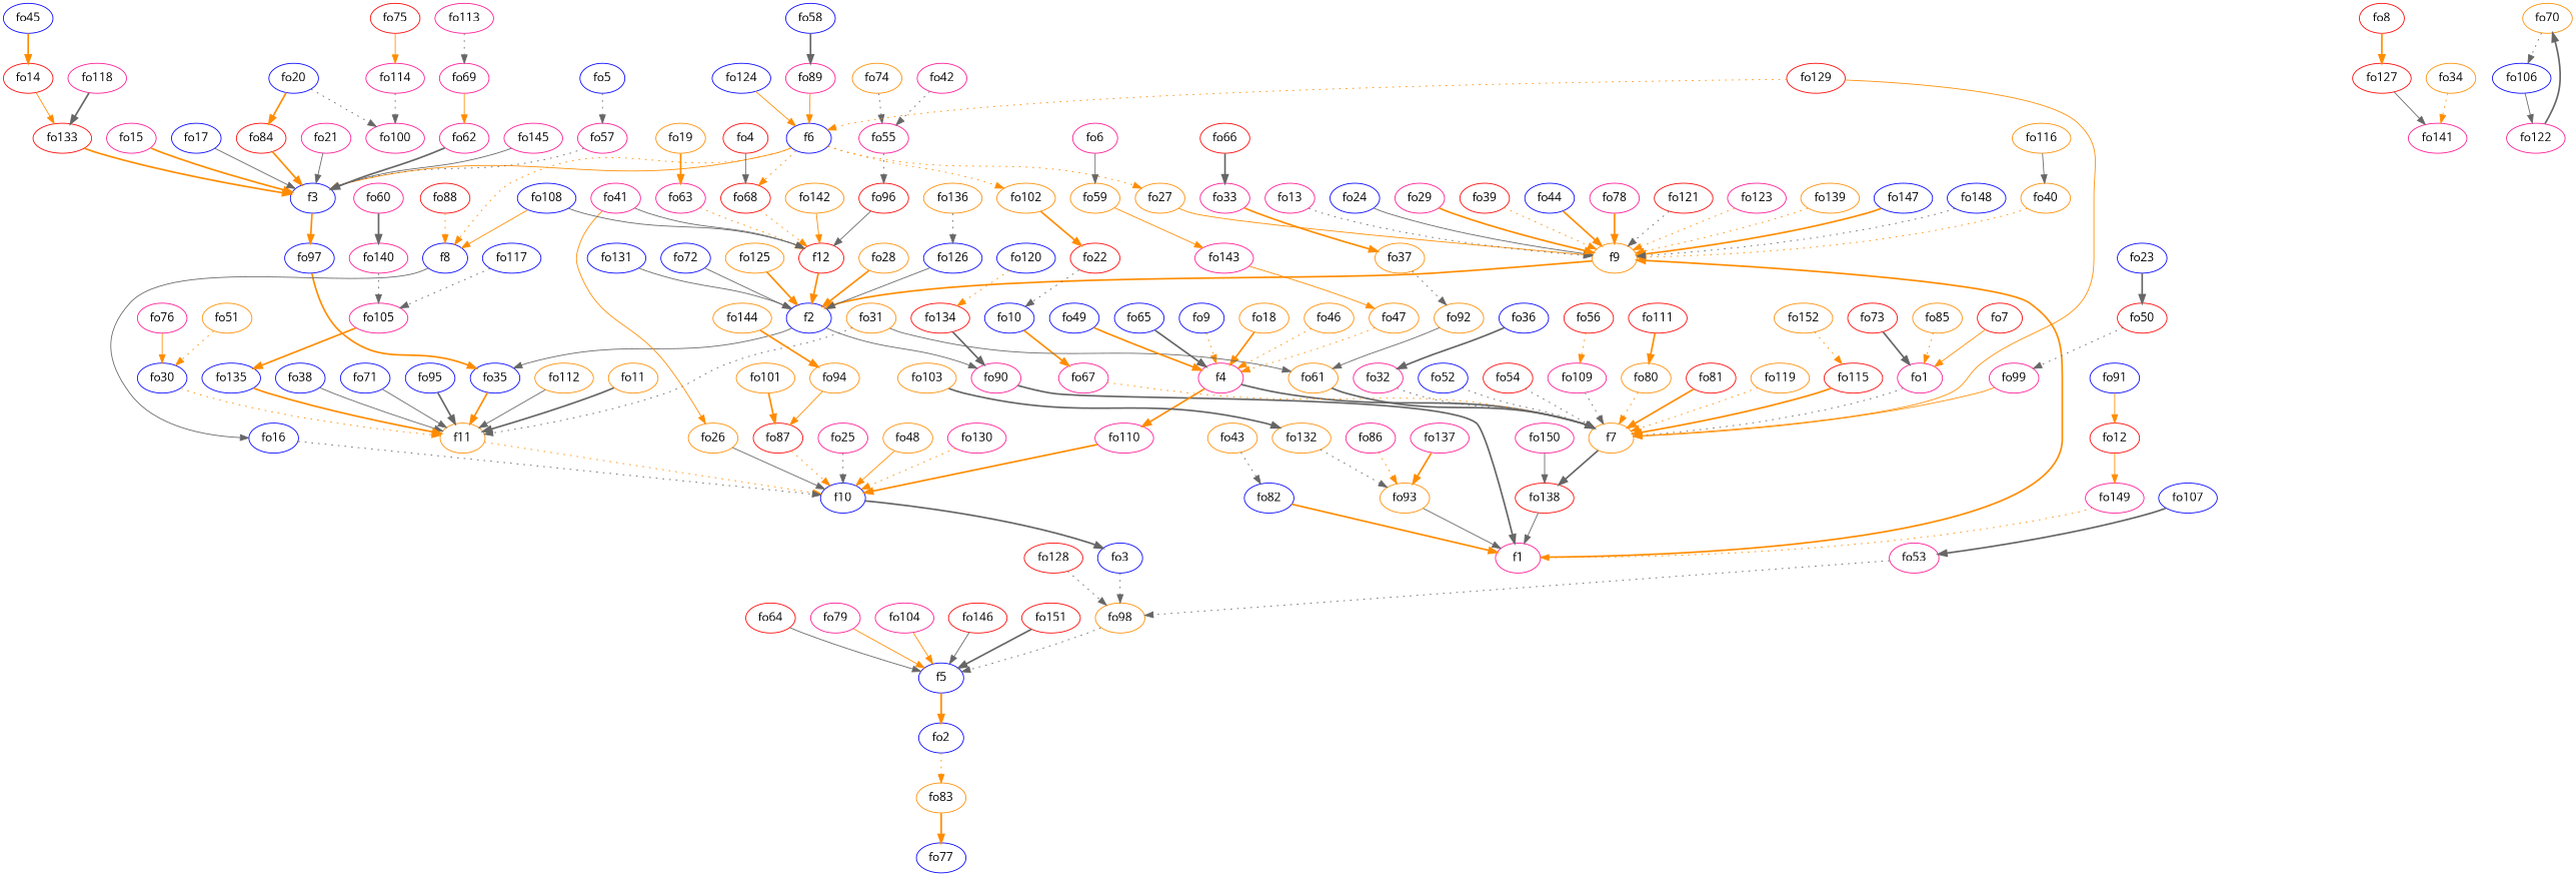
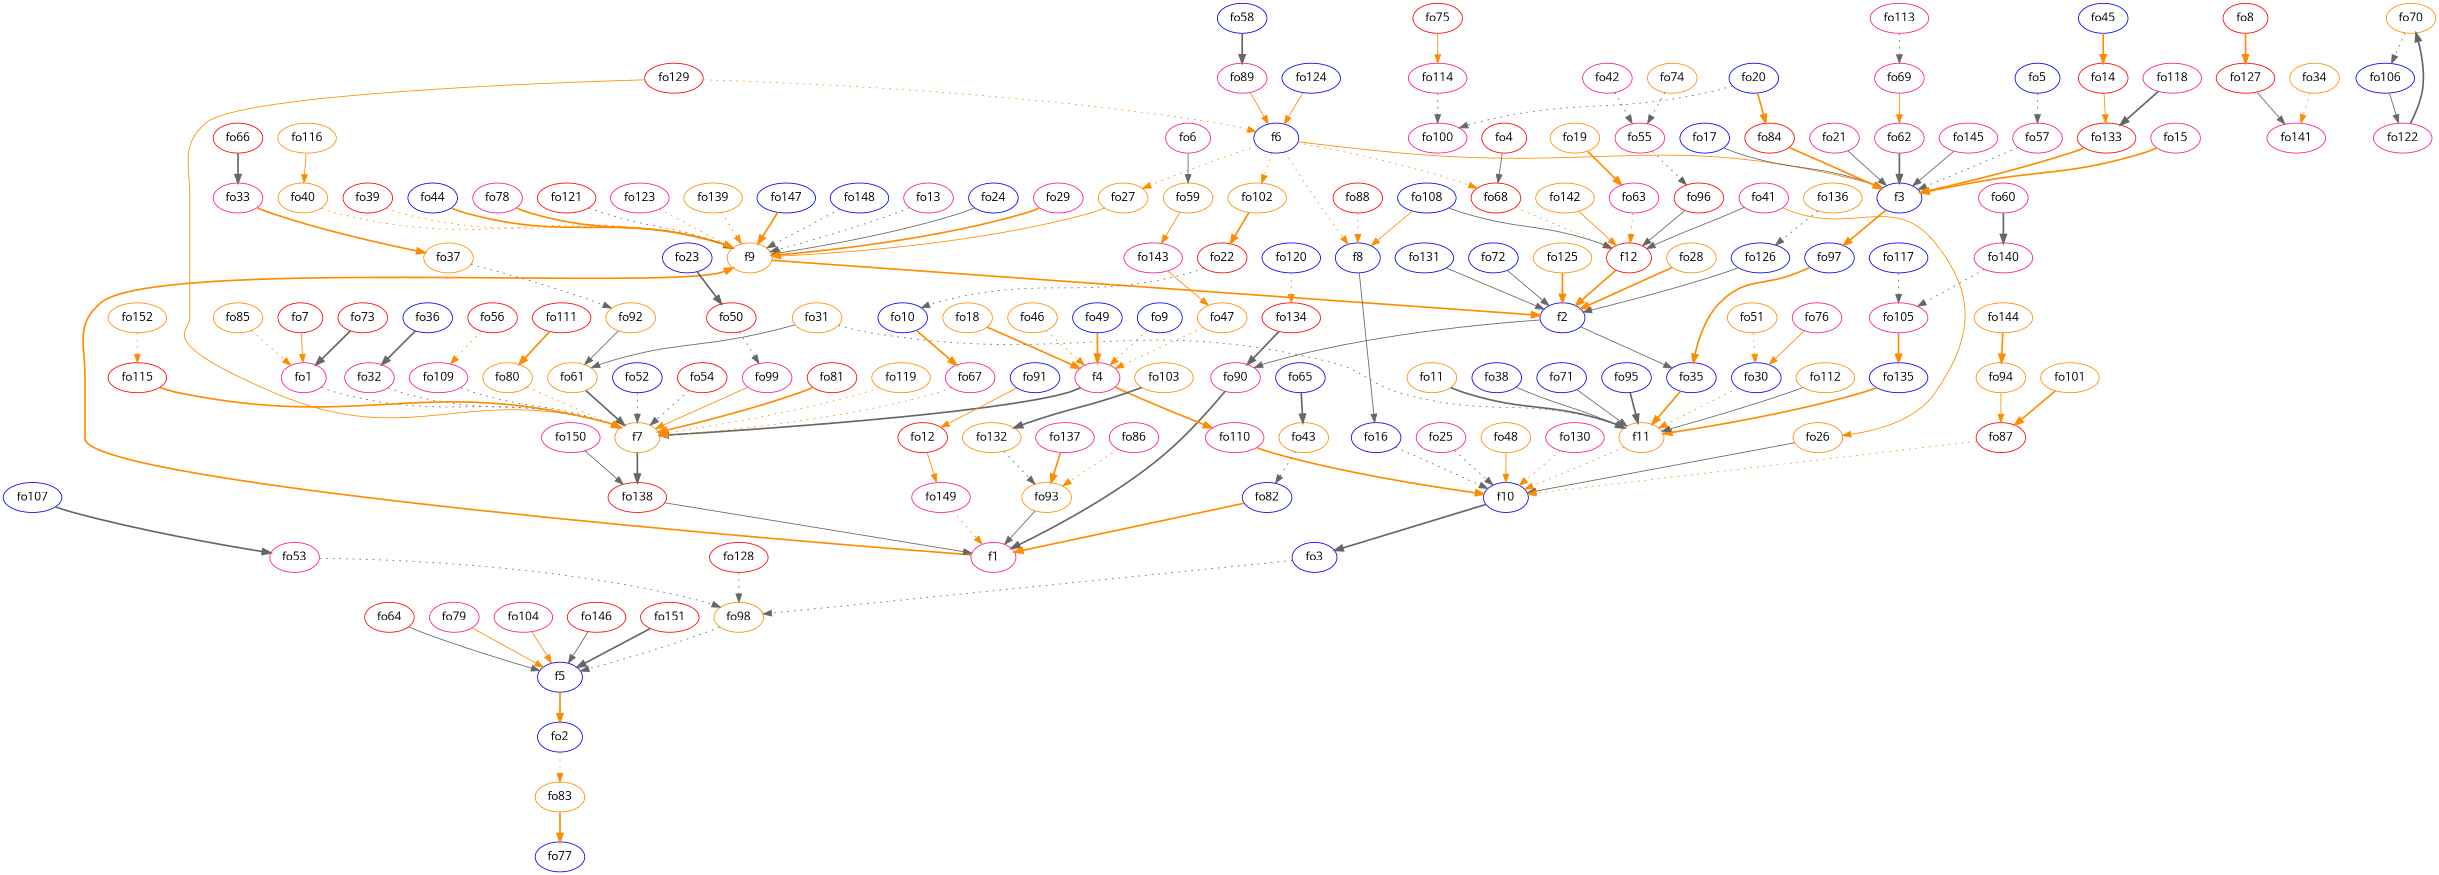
  strict digraph {
    fontname="Open Sans"
    node [color=deeppink fontname="Open Sans"]
    edge [color=darkorange fontname="Open Sans" style=dotted weight=2]
    f9 [color=darkorange]
    f1
    f2 [color=blue]
    fo35 [color=blue]
    fo90
    f11 [color=darkorange]
    f3 [color=blue]
    fo97 [color=blue]
    f7 [color=darkorange]
    f4
    fo110
    fo138 [color=red]
    f10 [color=blue]
    f5 [color=blue]
    fo2 [color=blue]
    fo83 [color=darkorange]
    f6 [color=blue]
    f8 [color=blue]
    fo27 [color=darkorange]
    fo68 [color=red]
    fo102 [color=darkorange]
    fo16 [color=blue]
    f12 [color=red]
    fo22 [color=red]
    fo3 [color=blue]
    fo98 [color=darkorange]
    fo1
    fo77 [color=blue]
    fo4 [color=red]
    fo5 [color=blue]
    fo57
    fo59 [color=darkorange]
    fo6
    fo143
    fo7 [color=red]
    fo8 [color=red]
    fo127 [color=red]
    fo141
    fo9 [color=blue]
    fo10 [color=blue]
    fo67
    fo11 [color=darkorange]
    fo12 [color=red]
    fo149
    fo13
    fo14 [color=red]
    fo133 [color=red]
    fo15
    fo17 [color=blue]
    fo18 [color=darkorange]
    fo19 [color=darkorange]
    fo63
    fo20 [color=blue]
    fo84 [color=red]
    fo100
    fo21
    fo23 [color=blue]
    fo50 [color=red]
    fo99
    fo24 [color=blue]
    fo25
    fo26 [color=darkorange]
    fo28 [color=darkorange]
    fo29
    fo30 [color=blue]
    fo31 [color=darkorange]
    fo61 [color=darkorange]
    fo32
    fo37 [color=darkorange]
    fo33
    fo92 [color=darkorange]
    fo34 [color=darkorange]
    fo36 [color=blue]
    fo38 [color=blue]
    fo39 [color=red]
    fo40 [color=darkorange]
    fo41
    fo42
    fo55
    fo96 [color=red]
    fo43 [color=darkorange]
    fo82 [color=blue]
    fo44 [color=blue]
    fo45 [color=blue]
    fo46 [color=darkorange]
    fo47 [color=darkorange]
    fo48 [color=darkorange]
    fo49 [color=blue]
    fo51 [color=darkorange]
    fo52 [color=blue]
    fo53
    fo54 [color=red]
    fo56 [color=red]
    fo109
    fo58 [color=blue]
    fo89
    fo60
    fo140
    fo105
    fo62
    fo64 [color=red]
    fo65 [color=blue]
    fo66 [color=red]
    fo69
    fo70 [color=darkorange]
    fo106 [color=blue]
    fo122
    fo71 [color=blue]
    fo72 [color=blue]
    fo73 [color=red]
    fo74 [color=darkorange]
    fo75 [color=red]
    fo114
    fo76
    fo78
    fo79
    fo80 [color=darkorange]
    fo81 [color=red]
    fo85 [color=darkorange]
    fo93 [color=darkorange]
    fo86
    fo87 [color=red]
    fo88 [color=red]
    fo91 [color=blue]
    fo94 [color=darkorange]
    fo95 [color=blue]
    fo101 [color=darkorange]
    fo103 [color=darkorange]
    fo132 [color=darkorange]
    fo104
    fo135 [color=blue]
    fo107 [color=blue]
    fo108 [color=blue]
    fo111 [color=red]
    fo112 [color=darkorange]
    fo113
    fo115 [color=red]
    fo116 [color=darkorange]
    fo117 [color=blue]
    fo118
    fo119 [color=darkorange]
    fo120 [color=blue]
    fo134 [color=red]
    fo121 [color=red]
    fo123
    fo124 [color=blue]
    fo125 [color=darkorange]
    fo126 [color=blue]
    fo128 [color=red]
    fo129 [color=red]
    fo130
    fo131 [color=blue]
    fo136 [color=darkorange]
    fo137
    fo139 [color=darkorange]
    fo142 [color=darkorange]
    fo144 [color=darkorange]
    fo145
    fo146 [color=red]
    fo147 [color=blue]
    fo148 [color=blue]
    fo150
    fo151 [color=red]
    fo152 [color=darkorange]
    f9 -> f2 [style=bold]
    f1 -> f9 [style=bold]
    f2 -> fo35 [color=gray40 style=solid]
    f2 -> fo90 [color=gray40 style=solid]
    fo35 -> f11 [style=bold]
    fo90 -> f1 [color=gray40 style=bold]
    f11 -> f10
    f3 -> fo97 [style=bold]
    fo97 -> fo35 [style=bold]
    f7 -> fo138 [color=gray40 style=bold]
    f4 -> f7 [color=gray40 style=bold]
    f4 -> fo110 [style=bold]
    fo110 -> f10 [style=bold]
    fo138 -> f1 [color=gray40 style=solid]
    f10 -> fo3 [color=gray40 style=bold]
    f5 -> fo2 [style=bold]
    fo2 -> fo83
    fo83 -> fo77 [style=bold]
    f6 -> f3 [style=solid]
    f6 -> f8
    f6 -> fo27
    f6 -> fo68
    f6 -> fo102
    f8 -> fo16 [color=gray40 style=solid]
    fo27 -> f9 [style=solid]
    fo68 -> f12
    fo102 -> fo22 [style=bold]
    fo16 -> f10 [color=gray40]
    f12 -> f2 [style=bold]
    fo22 -> fo10 [color=gray40]
    fo3 -> fo98 [color=gray40]
    fo98 -> f5 [color=gray40]
    fo1 -> f7 [color=gray40]
    fo4 -> fo68 [color=gray40 style=solid]
    fo5 -> fo57 [color=gray40]
    fo57 -> f3 [color=gray40]
    fo59 -> fo143 [style=solid]
    fo6 -> fo59 [color=gray40 style=solid]
    fo143 -> fo47 [style=solid]
    fo7 -> fo1 [style=solid]
    fo8 -> fo127 [style=bold]
    fo127 -> fo141 [color=gray40 style=solid]
    fo9 -> f4
    fo10 -> fo67 [style=bold]
    fo67 -> f7
    fo11 -> f11 [color=gray40 style=bold]
    fo12 -> fo149 [style=solid]
    fo149 -> f1
    fo13 -> f9 [color=gray40]
    fo14 -> fo133 [style=solid]
    fo133 -> f3 [style=bold]
    fo15 -> f3 [style=bold]
    fo17 -> f3 [color=gray40 style=solid]
    fo18 -> f4 [style=bold]
    fo19 -> fo63 [style=bold]
    fo63 -> f12
    fo20 -> fo84 [style=bold]
    fo20 -> fo100 [color=gray40]
    fo84 -> f3 [style=bold]
    fo21 -> f3 [color=gray40 style=solid]
    fo23 -> fo50 [color=gray40 style=bold]
    fo50 -> fo99 [color=gray40]
    fo99 -> f7 [style=solid]
    fo24 -> f9 [color=gray40 style=solid]
    fo25 -> f10 [color=gray40]
    fo26 -> f10 [color=gray40 style=solid]
    fo28 -> f2 [style=bold]
    fo29 -> f9 [style=bold]
    fo30 -> f11
    fo31 -> f11 [color=gray40]
    fo31 -> fo61 [color=gray40 style=solid]
    fo61 -> f7 [color=gray40 style=bold]
    fo32 -> f7 [color=gray40]
    fo37 -> fo92 [color=gray40]
    fo33 -> fo37 [style=bold]
    fo92 -> fo61 [color=gray40 style=solid]
    fo34 -> fo141
    fo36 -> fo32 [color=gray40 style=bold]
    fo38 -> f11 [color=gray40 style=solid]
    fo39 -> f9
    fo40 -> f9
    fo41 -> f12 [color=gray40 style=solid]
    fo41 -> fo26 [style=solid]
    fo42 -> fo55 [color=gray40]
    fo55 -> fo96 [color=gray40]
    fo96 -> f12 [color=gray40 style=solid]
    fo43 -> fo82 [color=gray40]
    fo82 -> f1 [style=bold]
    fo44 -> f9 [style=bold]
    fo45 -> fo14 [style=bold]
    fo46 -> f4
    fo47 -> f4
    fo48 -> f10 [style=solid]
    fo49 -> f4 [style=bold]
    fo51 -> fo30
    fo52 -> f7 [color=gray40]
    fo53 -> fo98 [color=gray40]
    fo54 -> f7 [color=gray40]
    fo56 -> fo109
    fo109 -> f7 [color=gray40]
    fo58 -> fo89 [color=gray40 style=bold]
    fo89 -> f6 [style=solid]
    fo60 -> fo140 [color=gray40 style=bold]
    fo140 -> fo105 [color=gray40]
    fo105 -> fo135 [style=bold]
    fo62 -> f3 [color=gray40 style=bold]
    fo64 -> f5 [color=gray40 style=solid]
-   fo65 -> f4 [color=gray40 style=bold]
+   fo65 -> fo43 [color=gray40 style=bold]
    fo66 -> fo33 [color=gray40 style=bold]
    fo69 -> fo62 [style=solid]
    fo70 -> fo106 [color=gray40]
    fo106 -> fo122 [color=gray40 style=solid]
    fo122 -> fo70 [color=gray40 style=bold]
    fo71 -> f11 [color=gray40 style=solid]
    fo72 -> f2 [color=gray40 style=solid]
    fo73 -> fo1 [color=gray40 style=bold]
    fo74 -> fo55 [color=gray40]
    fo75 -> fo114 [style=solid]
    fo114 -> fo100 [color=gray40]
    fo76 -> fo30 [style=solid]
    fo78 -> f9 [style=bold]
    fo79 -> f5 [style=solid]
    fo80 -> f7
    fo81 -> f7 [style=bold]
    fo85 -> fo1
    fo93 -> f1 [color=gray40 style=solid]
    fo86 -> fo93
    fo87 -> f10
    fo88 -> f8
    fo91 -> fo12 [style=solid]
    fo94 -> fo87 [style=solid]
    fo95 -> f11 [color=gray40 style=bold]
    fo101 -> fo87 [style=bold]
    fo103 -> fo132 [color=gray40 style=bold]
    fo132 -> fo93 [color=gray40]
    fo104 -> f5 [style=solid]
    fo135 -> f11 [style=bold]
    fo107 -> fo53 [color=gray40 style=bold]
    fo108 -> f8 [style=solid]
    fo108 -> f12 [color=gray40 style=solid]
    fo111 -> fo80 [style=bold]
    fo112 -> f11 [color=gray40 style=solid]
    fo113 -> fo69 [color=gray40]
    fo115 -> f7 [style=bold]
-   fo116 -> fo40 [color=gray40 style=solid]
+   fo116 -> fo40 [style=solid]
    fo117 -> fo105 [color=gray40]
    fo118 -> fo133 [color=gray40 style=bold]
    fo119 -> f7
    fo120 -> fo134
    fo134 -> fo90 [color=gray40 style=bold]
    fo121 -> f9 [color=gray40]
    fo123 -> f9
    fo124 -> f6 [style=solid]
    fo125 -> f2 [style=bold]
    fo126 -> f2 [color=gray40 style=solid]
    fo128 -> fo98 [color=gray40]
    fo129 -> f7 [style=solid]
    fo129 -> f6
    fo130 -> f10
    fo131 -> f2 [color=gray40 style=solid]
    fo136 -> fo126 [color=gray40]
    fo137 -> fo93 [style=bold]
    fo139 -> f9
    fo142 -> f12 [style=solid]
    fo144 -> fo94 [style=bold]
    fo145 -> f3 [color=gray40 style=solid]
    fo146 -> f5 [color=gray40 style=solid]
    fo147 -> f9 [style=bold]
    fo148 -> f9 [color=gray40]
    fo150 -> fo138 [color=gray40 style=solid]
    fo151 -> f5 [color=gray40 style=bold]
    fo152 -> fo115
  }
